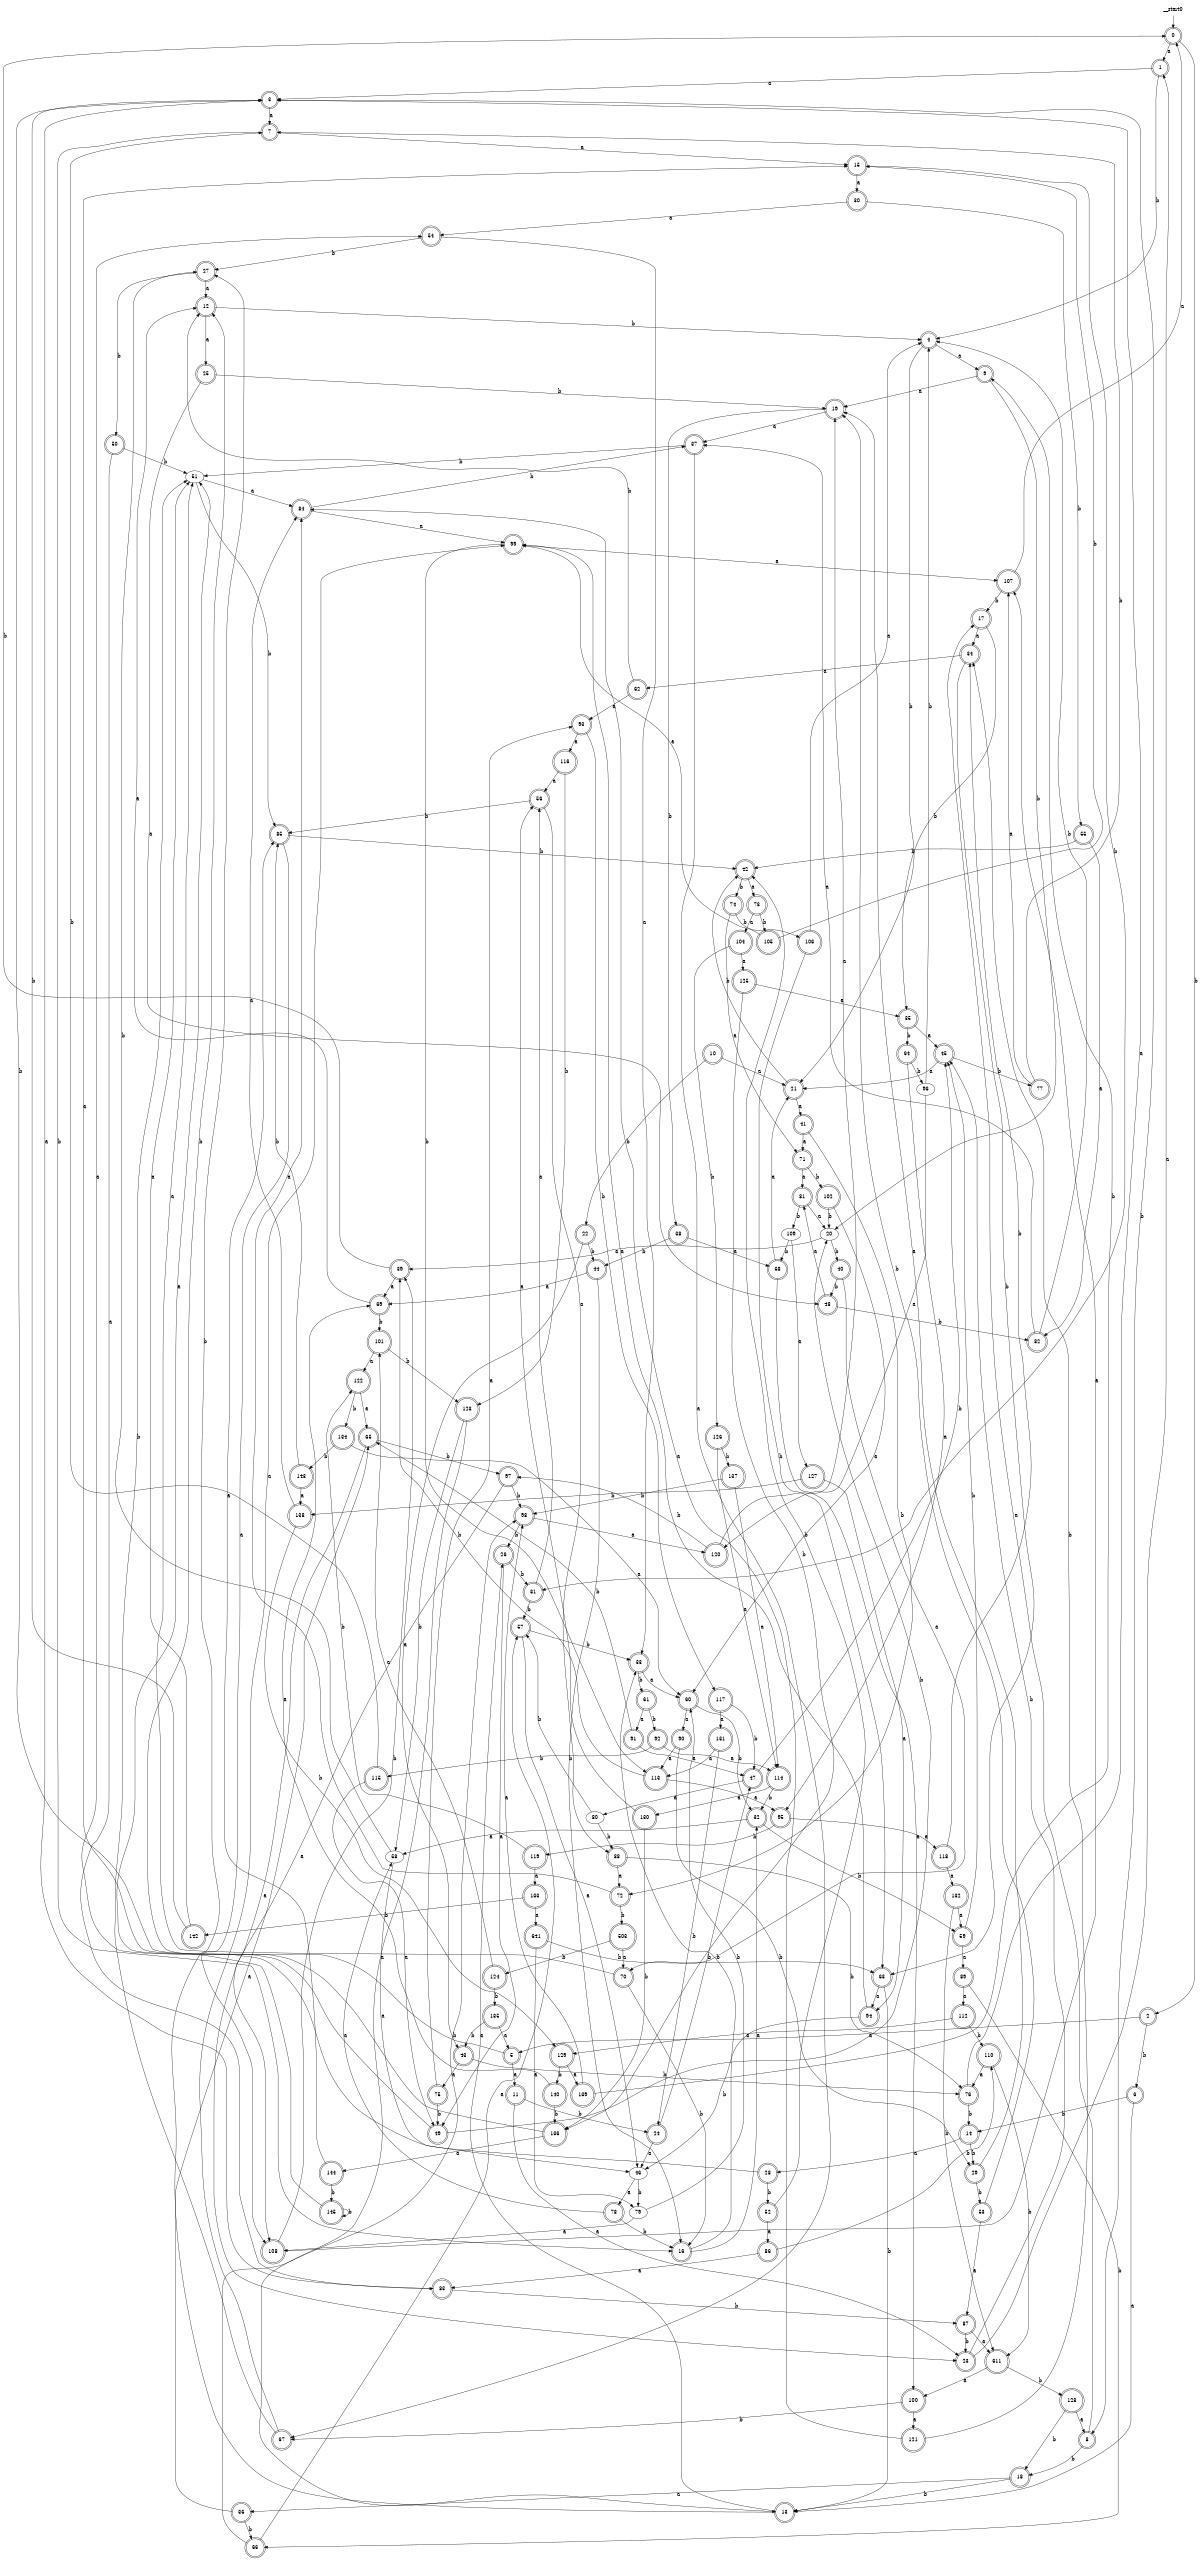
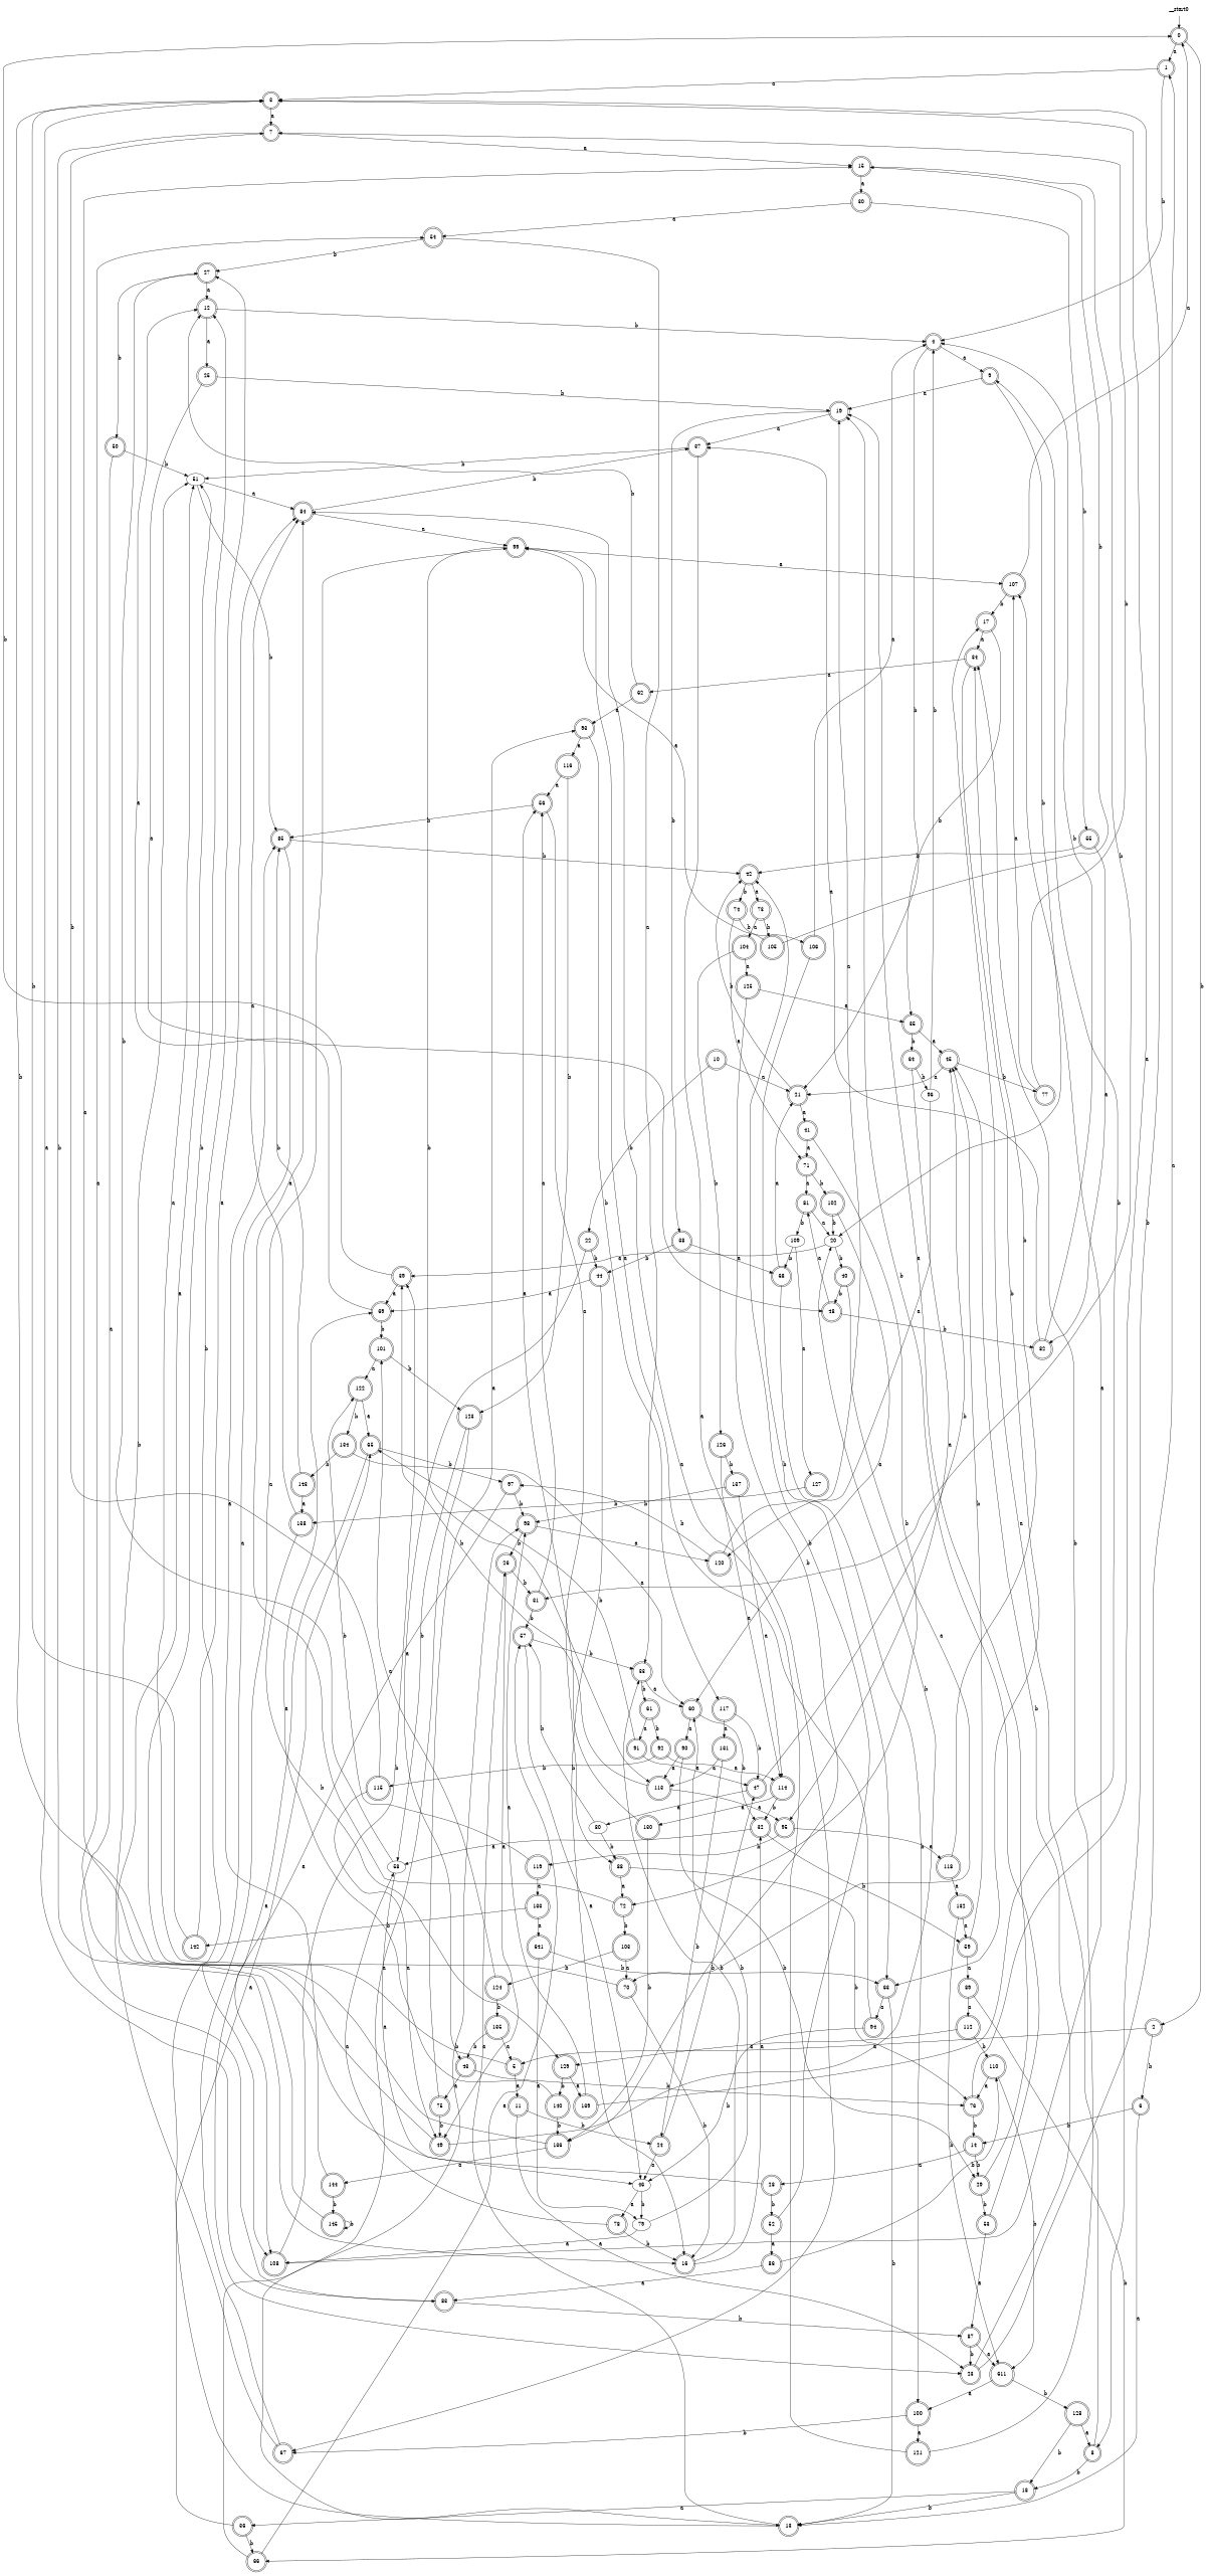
  digraph {
    node [shape=doublecircle]
    __start0 [shape=none]
    0
    1
    2
    3
    4
    5
    6
    7
    8
    9
    21
    11
    12
    13
    14
    15
    16
    17
    18
    19
    20 [shape=""]
    10
    22
    23
    24
    25
    26
    27
    28
    29
    30
    31
    32
    33
    34
    35
    36
    37
    38
    39
    40
    41
    42
    43
    44
    45
    46 [shape=""]
    47
    48
    49
    50
    51 [shape=""]
    52
    53
    54
    55
    56
    57
    58 [shape=""]
    59
    60
    61
    62
    63
    64
    65
    66
    67
    68
    69
    70
    71
    72
    73
    74
    75
    76
    77
    78
    79 [shape=""]
    80 [shape=""]
    81
    82
    83
    84
    85
    86
    87
    88
    89
    90
    91
    92
    93
    94
    95
    96 [shape=""]
    97
    98
    99
    100
    101
    102
-   103 [label=503]
+   103
    104
    105
    106
    107
    108
    109 [shape=""]
    110
    n113 [label=611]
    112
    113
    114
    115
    116
    117
    118
    119
    120
    121
    122
    123
    124
    125
    126
    127
    128
    129
    130
    131
    132
    133
    134
    135
    136
    137
    138
    139
    140
    n143 [label=641]
    142
    143
    144
    145
    __start0 -> 0
    0 -> 1 [label=a]
    0 -> 2 [label=b]
    1 -> 3 [label=a]
    1 -> 4 [label=b]
    2 -> 5 [label=a]
    2 -> 6 [label=b]
    3 -> 7 [label=a]
    3 -> 8 [label=b]
    4 -> 9 [label=a]
    4 -> 21 [label=b]
    5 -> 11 [label=a]
    5 -> 12 [label=b]
    6 -> 13 [label=a]
    6 -> 14 [label=b]
    7 -> 15 [label=a]
    7 -> 16 [label=b]
    8 -> 17 [label=a]
    8 -> 18 [label=b]
    9 -> 19 [label=a]
    9 -> 20 [label=b]
    21 -> 41 [label=a]
    21 -> 42 [label=b]
    11 -> 23 [label=a]
    11 -> 24 [label=b]
    12 -> 4 [label=b]
    12 -> 25 [label=a]
    13 -> 26 [label=a]
    13 -> 27 [label=b]
    14 -> 28 [label=a]
    14 -> 29 [label=b]
    15 -> 30 [label=a]
    15 -> 31 [label=b]
    16 -> 32 [label=a]
    16 -> 33 [label=b]
    17 -> 34 [label=a]
    17 -> 35 [label=b]
    18 -> 13 [label=b]
    18 -> 36 [label=a]
    19 -> 37 [label=a]
    19 -> 38 [label=b]
    20 -> 39 [label=a]
    20 -> 40 [label=b]
    10 -> 21 [label=a]
    10 -> 22 [label=b]
    22 -> 43 [label=a]
    22 -> 44 [label=b]
    23 -> 1 [label=a]
    23 -> 45 [label=b]
    24 -> 46 [label=a]
    24 -> 47 [label=b]
    25 -> 19 [label=b]
    25 -> 48 [label=a]
    26 -> 31 [label=b]
    26 -> 49 [label=a]
    27 -> 12 [label=a]
    27 -> 50 [label=b]
    28 -> 51 [label=a]
    28 -> 52 [label=b]
    29 -> 19 [label=a]
    29 -> 53 [label=b]
    30 -> 54 [label=a]
    30 -> 55 [label=b]
    31 -> 56 [label=a]
    31 -> 57 [label=b]
    32 -> 58 [label=a]
    32 -> 59 [label=b]
    33 -> 60 [label=a]
    33 -> 61 [label=b]
    34 -> 62 [label=a]
    34 -> 63 [label=b]
    35 -> 45 [label=a]
    35 -> 64 [label=b]
    36 -> 65 [label=a]
    36 -> 66 [label=b]
    37 -> 51 [label=b]
    37 -> 67 [label=a]
    38 -> 44 [label=b]
    38 -> 68 [label=a]
    39 -> 0 [label=b]
    39 -> 69 [label=a]
    40 -> 48 [label=b]
    40 -> 70 [label=a]
    41 -> 71 [label=a]
    41 -> 72 [label=b]
    42 -> 73 [label=a]
    42 -> 74 [label=b]
    43 -> 75 [label=a]
    43 -> 76 [label=b]
    44 -> 16 [label=b]
    44 -> 69 [label=a]
    45 -> 21 [label=a]
    45 -> 77 [label=b]
    46 -> 78 [label=a]
    46 -> 79 [label=b]
    47 -> 45 [label=b]
    47 -> 80 [label=a]
    48 -> 81 [label=a]
    48 -> 82 [label=b]
    49 -> 15 [label=a]
    49 -> 20 [label=b]
    50 -> 51 [label=b]
    50 -> 83 [label=a]
    51 -> 84 [label=a]
    51 -> 85 [label=b]
    52 -> 42 [label=b]
    52 -> 86 [label=a]
    53 -> 19 [label=b]
    53 -> 87 [label=a]
    54 -> 27 [label=b]
    54 -> 33 [label=a]
    55 -> 42 [label=b]
    55 -> 82 [label=a]
    56 -> 85 [label=b]
    56 -> 88 [label=a]
    57 -> 33 [label=b]
    57 -> 46 [label=a]
    58 -> 27 [label=b]
    58 -> 46 [label=a]
    59 -> 45 [label=b]
    59 -> 89 [label=a]
    60 -> 32 [label=b]
    60 -> 90 [label=a]
    61 -> 91 [label=a]
    61 -> 92 [label=b]
    62 -> 12 [label=b]
    62 -> 93 [label=a]
    63 -> 13 [label=b]
    63 -> 94 [label=a]
    64 -> 95 [label=a]
    64 -> 96 [label=b]
    65 -> 23 [label=a]
    65 -> 97 [label=b]
    66 -> 57 [label=a]
    66 -> 98 [label=b]
    67 -> 51 [label=b]
    67 -> 99 [label=a]
    68 -> 21 [label=a]
-   68 -> 100 [label=a]
+   68 -> 100 [label=b]
    69 -> 12 [label=a]
    69 -> 101 [label=b]
    70 -> 16 [label=b]
    70 -> 51 [label=a]
    71 -> 81 [label=a]
    71 -> 102 [label=b]
    72 -> 84 [label=a]
    72 -> 103 [label=b]
    73 -> 104 [label=a]
    73 -> 105 [label=b]
    74 -> 71 [label=a]
    74 -> 106 [label=b]
    75 -> 49 [label=b]
    75 -> 93 [label=a]
    76 -> 3 [label=a]
    76 -> 14 [label=b]
    77 -> 7 [label=b]
    77 -> 107 [label=a]
    78 -> 16 [label=b]
    78 -> 58 [label=a]
    79 -> 60 [label=b]
    79 -> 108 [label=a]
    80 -> 57 [label=b]
    80 -> 88 [label=b]
    81 -> 20 [label=a]
    81 -> 109 [label=b]
    82 -> 4 [label=b]
    82 -> 37 [label=a]
    83 -> 3 [label=a]
    83 -> 87 [label=b]
    84 -> 37 [label=b]
    84 -> 99 [label=a]
    85 -> 42 [label=b]
    85 -> 108 [label=a]
    86 -> 83 [label=a]
    86 -> 110 [label=b]
    87 -> 23 [label=b]
    87 -> n113 [label=a]
    88 -> 72 [label=a]
    88 -> 76 [label=b]
    89 -> 66 [label=b]
    89 -> 112 [label=a]
    90 -> 29 [label=b]
    90 -> 113 [label=a]
    91 -> 47 [label=a]
    91 -> 65 [label=b]
    92 -> 114 [label=a]
    92 -> 115 [label=b]
    93 -> 116 [label=a]
    93 -> 117 [label=b]
    94 -> 46 [label=b]
    94 -> 99 [label=a]
    95 -> 118 [label=a]
    95 -> 119 [label=b]
    96 -> 4 [label=b]
    96 -> 120 [label=a]
    97 -> 98 [label=b]
    97 -> 108 [label=a]
    98 -> 26 [label=b]
    98 -> 120 [label=a]
    99 -> 107 [label=a]
    99 -> 113 [label=b]
    100 -> 67 [label=b]
    100 -> 121 [label=a]
    101 -> 122 [label=a]
    101 -> 123 [label=b]
    102 -> 20 [label=b]
    102 -> 60 [label=a]
    103 -> 70 [label=a]
    103 -> 124 [label=b]
    104 -> 125 [label=a]
    104 -> 126 [label=b]
    105 -> 15 [label=b]
    105 -> 99 [label=a]
    106 -> 4 [label=a]
    106 -> 63 [label=b]
    107 -> 0 [label=a]
    107 -> 17 [label=b]
    108 -> 39 [label=b]
    108 -> 107 [label=a]
    109 -> 68 [label=b]
    109 -> 127 [label=a]
    110 -> 76 [label=a]
    110 -> n113 [label=b]
    n113 -> 100 [label=a]
    n113 -> 128 [label=b]
    112 -> 110 [label=b]
    112 -> 129 [label=a]
    113 -> 39 [label=b]
    113 -> 95 [label=a]
    114 -> 32 [label=b]
    114 -> 130 [label=a]
    115 -> 7 [label=b]
    115 -> 49 [label=a]
    116 -> 56 [label=a]
    116 -> 123 [label=b]
    117 -> 47 [label=b]
    117 -> 131 [label=a]
    118 -> 34 [label=b]
    118 -> 132 [label=a]
    119 -> 122 [label=b]
    119 -> 133 [label=a]
    120 -> 19 [label=a]
    120 -> 97 [label=b]
    121 -> 34 [label=b]
    121 -> 84 [label=a]
    122 -> 65 [label=a]
    122 -> 134 [label=b]
    123 -> 13 [label=a]
    123 -> 58 [label=b]
    124 -> 101 [label=a]
    124 -> 135 [label=b]
    125 -> 35 [label=a]
    125 -> 136 [label=b]
    126 -> 114 [label=a]
    126 -> 137 [label=b]
-   127 -> 94 [label=a]
    127 -> 138 [label=b]
    128 -> 8 [label=a]
    128 -> 18 [label=b]
    129 -> 139 [label=a]
    129 -> 140 [label=b]
    130 -> 56 [label=a]
    130 -> 136 [label=b]
    131 -> 24 [label=b]
    131 -> 113 [label=a]
    132 -> 59 [label=a]
    132 -> n113 [label=b]
    133 -> n143 [label=a]
    133 -> 142 [label=b]
    134 -> 60 [label=a]
    134 -> 143 [label=b]
    135 -> 5 [label=a]
    135 -> 43 [label=b]
    136 -> 3 [label=b]
    136 -> 144 [label=a]
    137 -> 98 [label=b]
    137 -> 114 [label=a]
    138 -> 84 [label=a]
    138 -> 129 [label=b]
    139 -> 9 [label=b]
    139 -> 98 [label=a]
    140 -> 69 [label=a]
    140 -> 136 [label=b]
    n143 -> 63 [label=b]
    n143 -> 79 [label=a]
    142 -> 3 [label=b]
-   142 -> 51 [label=a]
+   142 -> 84 [label=a]
    143 -> 85 [label=b]
    143 -> 138 [label=a]
    144 -> 85 [label=a]
    144 -> 145 [label=b]
    145 -> 54 [label=a]
    145 -> 145 [label=b]
  }
